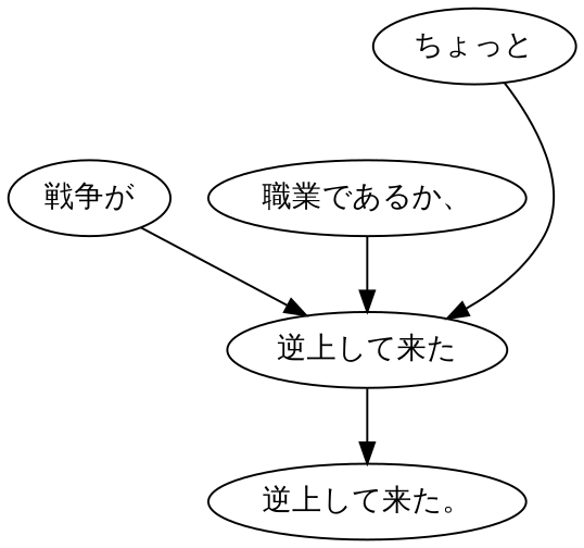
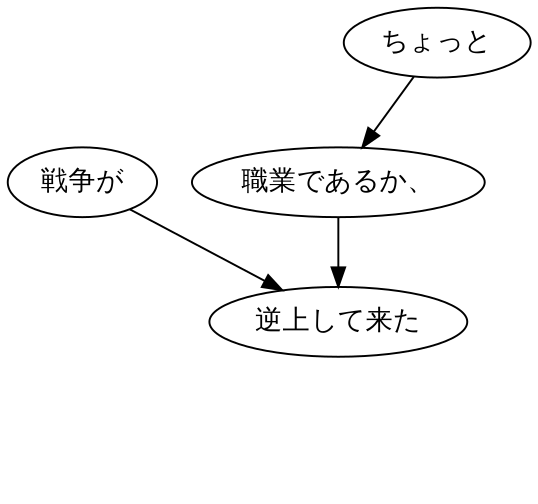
  digraph {
    n1 [label="職業であるか、"]
    n2 [label="逆上して来た"]
-   n3 [label="逆上して来た。"]
    n4 [label="戦争が"]
    n5 [label="ちょっと"]
    n1 -> n2
-   n2 -> n3
    n4 -> n2
-   n5 -> n2
+   n5 -> n1
  }
